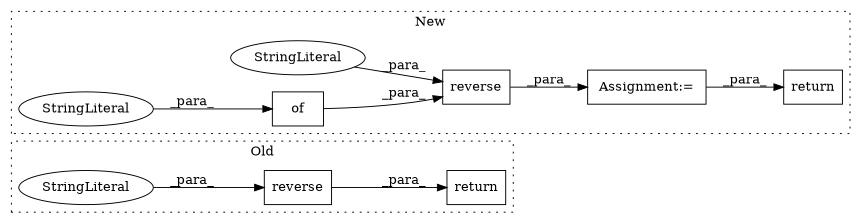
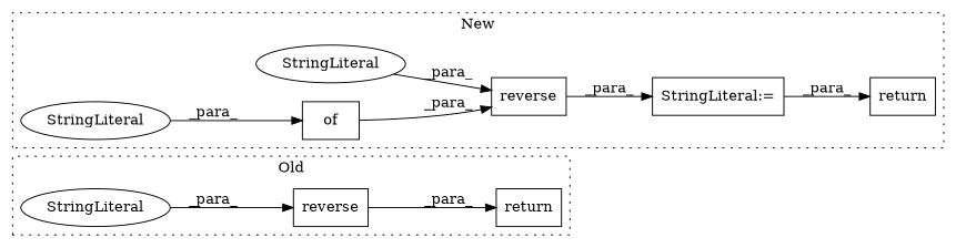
  digraph {
    rankdir=LR
    node [a=32 l=7 shape=box]
    n1 [a=41 label=return s=4812]
    n2 [l="8,1" label=reverse s="4819,4953"]
    n3 [a=45 l=27 label=StringLiteral s=4827 shape=ellipse]
    n4 [l="8,1" label=reverse s="4967,5046"]
    n5 [a=45 l=20 label=StringLiteral s=4975 shape=ellipse]
-   n6 [a=7 l=1 label="Assignment:=" s=4966]
+   n6 [a=7 l=1 label="StringLiteral:=" s=4966]
    n7 [a=41 label=return s=5053]
    n8 [l="3,1" label=of s="5000,5045"]
    n9 [a=45 l=6 label=StringLiteral s=5030 shape=ellipse]
    subgraph cluster_1 {
      label=Old
      style=dotted
      n1
      n2
      n3
    }
    subgraph cluster_2 {
      label=New
      style=dotted
      n4
      n5
      n6
      n7
      n8
      n9
    }
    n2 -> n1 [label=_para_]
    n3 -> n2 [label=_para_]
    n4 -> n6 [label=_para_]
    n5 -> n4 [label=_para_]
    n6 -> n7 [label=_para_]
    n8 -> n4 [label=_para_]
    n9 -> n8 [label=_para_]
  }
